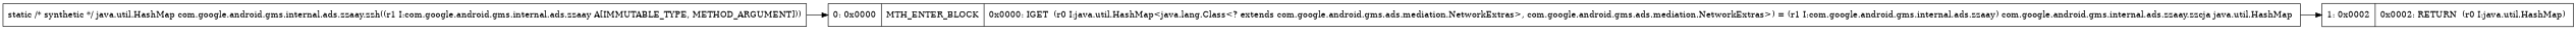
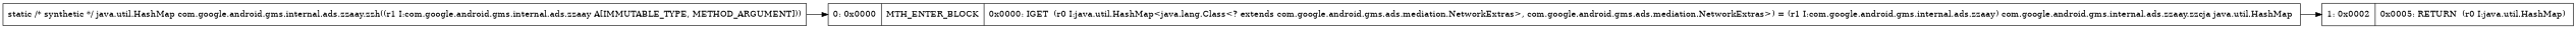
  digraph {
    rankdir=LR
    node [shape=record]
    n1 [label="{0\:\ 0x0000|MTH_ENTER_BLOCK\l|0x0000: IGET  (r0 I:java.util.HashMap\<java.lang.Class\<? extends com.google.android.gms.ads.mediation.NetworkExtras\>, com.google.android.gms.ads.mediation.NetworkExtras\>) = (r1 I:com.google.android.gms.internal.ads.zzaay) com.google.android.gms.internal.ads.zzaay.zzcja java.util.HashMap \l}"]
-   n2 [label="{1\:\ 0x0002|0x0002: RETURN  (r0 I:java.util.HashMap) \l}"]
+   n2 [label="{1\:\ 0x0002|0x0005: RETURN  (r0 I:java.util.HashMap) \l}"]
    n3 [label="{static \/* synthetic *\/ java.util.HashMap com.google.android.gms.internal.ads.zzaay.zzh((r1 I:com.google.android.gms.internal.ads.zzaay A[IMMUTABLE_TYPE, METHOD_ARGUMENT])) }"]
    n1 -> n2
    n3 -> n1
  }
